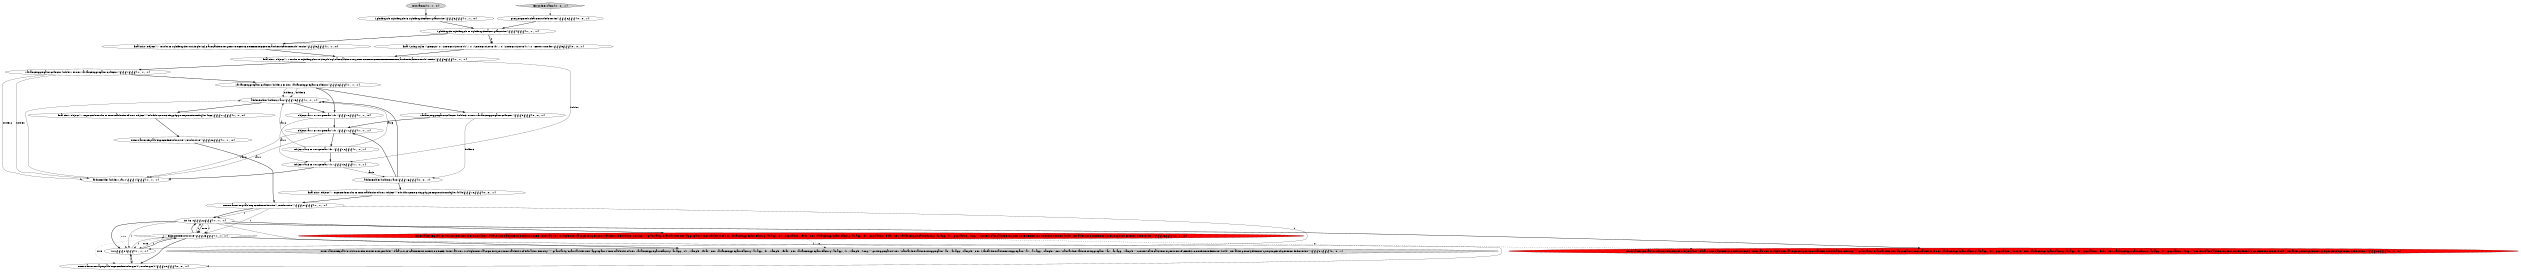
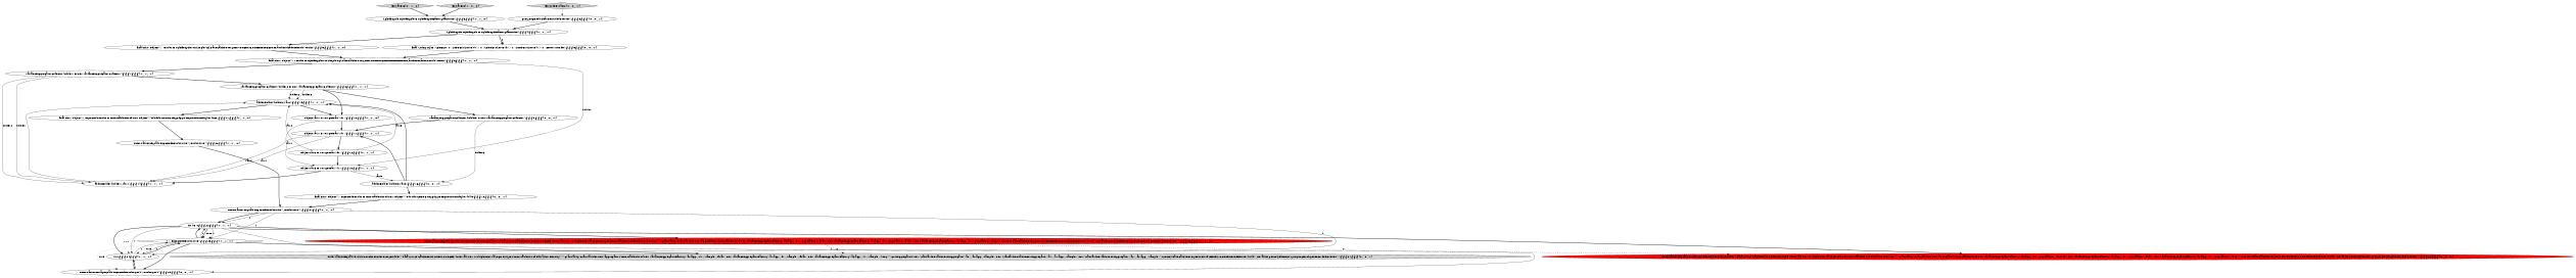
  digraph {
    node [fillcolor=white shape=ellipse style=filled]
    edge [style=bold]
    n1 [label="final List<Object((> expectedResults = ImmutableList.of(new Object((((edu.fdu.CPPDG.tinypdg.pe.ExpressionInfo@914d4e)@@@18@@@['0', '0', '1']"]
    n2 [label="Assert.assertEquals(expectedResults.size(),results.size())@@@21@@@['1', '1', '1']"]
    n3 [label="int i = 0@@@22@@@['1', '1', '1']"]
    n4 [label="i < expectedResults.size()@@@23@@@['1', '1', '1']" shape=diamond]
    n5 [label="i++@@@24@@@['1', '1', '1']"]
    n6 [fillcolor=red label="Assert.assertEquals(Druids.newTimeseriesQueryBuilder().dataSource(CalciteTests.DATASOURCE3).intervals(new MultipleIntervalSegmentSpec(ImmutableList.of(Filtration.eternity()))).granularity(Granularities.ALL).aggregators(ImmutableList.of(new VarianceAggregatorFactory(\"a0:agg\",\"d1\",\"population\",\"double\"),new VarianceAggregatorFactory(\"a1:agg\",\"f1\",\"population\",\"float\"),new VarianceAggregatorFactory(\"a2:agg\",\"l1\",\"population\",\"long\"))).context(BaseCalciteQueryTest.TIMESERIES_CONTEXT_DEFAULT).build(),Iterables.getOnlyElement(queryLogHook.getRecordedQueries()))@@@26@@@['0', '1', '0']"]
    n7 [fillcolor=red label="Assert.assertEquals(Druids.newTimeseriesQueryBuilder().dataSource(CalciteTests.DATASOURCE3).intervals(new MultipleIntervalSegmentSpec(ImmutableList.of(Filtration.eternity()))).granularity(Granularities.ALL).aggregators(ImmutableList.of(new VarianceAggregatorFactory(\"a0:agg\",\"d1\",\"population\",\"float\"),new VarianceAggregatorFactory(\"a1:agg\",\"f1\",\"population\",\"float\"),new VarianceAggregatorFactory(\"a2:agg\",\"l1\",\"population\",\"long\"))).context(BaseCalciteQueryTest.TIMESERIES_CONTEXT_DEFAULT).build(),Iterables.getOnlyElement(queryLogHook.getRecordedQueries()))@@@26@@@['1', '0', '0']"]
    n8 [label="Assert.assertArrayEquals(expectedResults.get(i),results.get(i))@@@25@@@['0', '0', '1']"]
    n9 [fillcolor=lightgray label="Assert.assertEquals(Druids.newTimeseriesQueryBuilder().dataSource(CalciteTests.DATASOURCE3).intervals(new MultipleIntervalSegmentSpec(ImmutableList.of(Filtration.eternity()))).granularity(Granularities.ALL).aggregators(ImmutableList.of(new VarianceAggregatorFactory(\"a0:agg\",\"d1\",\"sample\",\"float\"),new VarianceAggregatorFactory(\"a1:agg\",\"f1\",\"sample\",\"float\"),new VarianceAggregatorFactory(\"a2:agg\",\"l1\",\"sample\",\"long\"))).postAggregators(new StandardDeviationPostAggregator(\"a0\",\"a0:agg\",\"sample\"),new StandardDeviationPostAggregator(\"a1\",\"a1:agg\",\"sample\"),new StandardDeviationPostAggregator(\"a2\",\"a2:agg\",\"sample\")).context(BaseCalciteQueryTest.TIMESERIES_CONTEXT_DEFAULT).build(),Iterables.getOnlyElement(queryLogHook.getRecordedQueries()))@@@27@@@['0', '0', '1']"]
    n10 [label="addToHolder(holder1,raw1)@@@14@@@['1', '1', '1']"]
    n11 [label="addToHolder(holder2,raw2)@@@15@@@['1', '1', '1']"]
    n12 [label="final List<Object((> expectedResults = ImmutableList.of(new Object((((edu.fdu.CPPDG.tinypdg.pe.ExpressionInfo@914c66)@@@17@@@['1', '1', '0']"]
    n13 [label="Object raw1 = row.getRaw(\"d1\")@@@10@@@['1', '1', '0']"]
    n14 [label="Assert.assertEquals(expectedResults.size(),results.size())@@@20@@@['1', '1', '0']"]
    n15 [label="addToHolder(holder3,raw3)@@@16@@@['0', '0', '1']"]
    n16 [label="Object raw1 = row.getRaw(\"d1\")@@@11@@@['1', '1', '1']"]
    n17 [label="Object raw3 = row.getRaw(\"l1\")@@@13@@@['1', '1', '1']"]
+   n18 [fillcolor=lightgray label="testVarPop['1', '0', '0']" shape=diamond]
    n19 [label="SqlLifecycle sqlLifecycle = sqlLifecycleFactory.factorize()@@@3@@@['1', '1', '0']"]
    n20 [label="SqlLifecycle sqlLifecycle = sqlLifecycleFactory.factorize()@@@4@@@['1', '1', '1']"]
    n21 [label="VarianceAggregatorCollector holder3 = new VarianceAggregatorCollector()@@@9@@@['0', '0', '1']"]
    n22 [label="Object raw2 = row.getRaw(\"f1\")@@@12@@@['1', '1', '1']"]
    n23 [label="queryLogHook.clearRecordedQueries()@@@3@@@['0', '0', '1']"]
    n24 [label="final List<Object((> results = sqlLifecycle.runSimple(sql,BaseCalciteQueryTest.QUERY_CONTEXT_DEFAULT,authenticationResult).toList()@@@5@@@['1', '1', '0']"]
    n25 [label="final String sql = \"SELECT\" + \"STDDEV_SAMP(d1),\" + \"STDDEV_SAMP(f1),\" + \"STDDEV_SAMP(l1)\" + \"FROM numfoo\"@@@5@@@['0', '0', '1']"]
    n26 [label="final List<Object((> results = sqlLifecycle.runSimple(sql,BaseCalciteQueryTest.QUERY_CONTEXT_DEFAULT,authenticationResult).toList()@@@6@@@['1', '1', '1']"]
    n27 [label="VarianceAggregatorCollector holder2 = new VarianceAggregatorCollector()@@@8@@@['1', '1', '1']"]
    n28 [label="VarianceAggregatorCollector holder1 = new VarianceAggregatorCollector()@@@7@@@['1', '1', '1']"]
    n29 [fillcolor=lightgray label="testStdDevSamp['0', '0', '1']" shape=diamond]
-   n30 [fillcolor=lightgray label="testVarPop['0', '1', '0']"]
+   n30 [fillcolor=lightgray label="testVarPop['0', '1', '0']" shape=diamond]
    n1 -> n2
    n2 -> n3 [label=i style=solid]
    n2 -> n3
    n2 -> n4 [label=i style=solid]
    n2 -> n5 [label=i style=solid]
    n3 -> n4
    n3 -> n4 [label=true style=dotted]
    n3 -> n4 [label=i style=solid]
    n3 -> n5
    n3 -> n5 [label=true style=dotted]
    n3 -> n5 [label=i style=solid]
    n3 -> n6
    n3 -> n7
    n3 -> n8 [label=i style=solid]
    n4 -> n3
    n4 -> n3 [label=i style=solid]
    n4 -> n5 [label=true style=dotted]
    n4 -> n5 [label=i style=solid]
    n4 -> n8 [label=true style=dotted]
    n4 -> n8
    n4 -> n9
    n5 -> n4
    n5 -> n4 [label=i style=solid]
    n5 -> n8 [label=i style=solid]
    n7 -> n6 [label=0 style=dashed]
    n7 -> n9 [label=0 style=dashed]
    n8 -> n5
    n10 -> n11 [style=solid]
    n11 -> n12
    n11 -> n13
    n12 -> n14
    n13 -> n16
    n13 -> n17 [label=raw1 style=solid]
    n14 -> n2
    n15 -> n1
    n15 -> n11
    n15 -> n16
    n16 -> n10 [label=raw2 style=solid]
    n16 -> n10 [label=raw1 style=solid]
    n16 -> n22
    n17 -> n10
    n17 -> n15 [label=raw3 style=solid]
+   n18 -> n19
    n19 -> n20
    n20 -> n24
    n20 -> n25 [label=0 style=dashed]
    n20 -> n25
    n21 -> n15 [label=holder3 style=solid]
    n21 -> n16
    n22 -> n11 [label=raw2 style=solid]
    n22 -> n11 [label=raw3 style=solid]
    n22 -> n17
    n23 -> n20
    n24 -> n26
    n25 -> n26
    n26 -> n17 [label=holder1 style=solid]
    n26 -> n28
    n27 -> n11 [label=holder3 style=solid]
    n27 -> n11 [label=holder2 style=solid]
    n27 -> n13
    n27 -> n21
    n28 -> n10 [label=holder1 style=solid]
    n28 -> n10 [label=holder2 style=solid]
    n28 -> n27
    n29 -> n23 [style=dashed]
    n30 -> n19
  }
